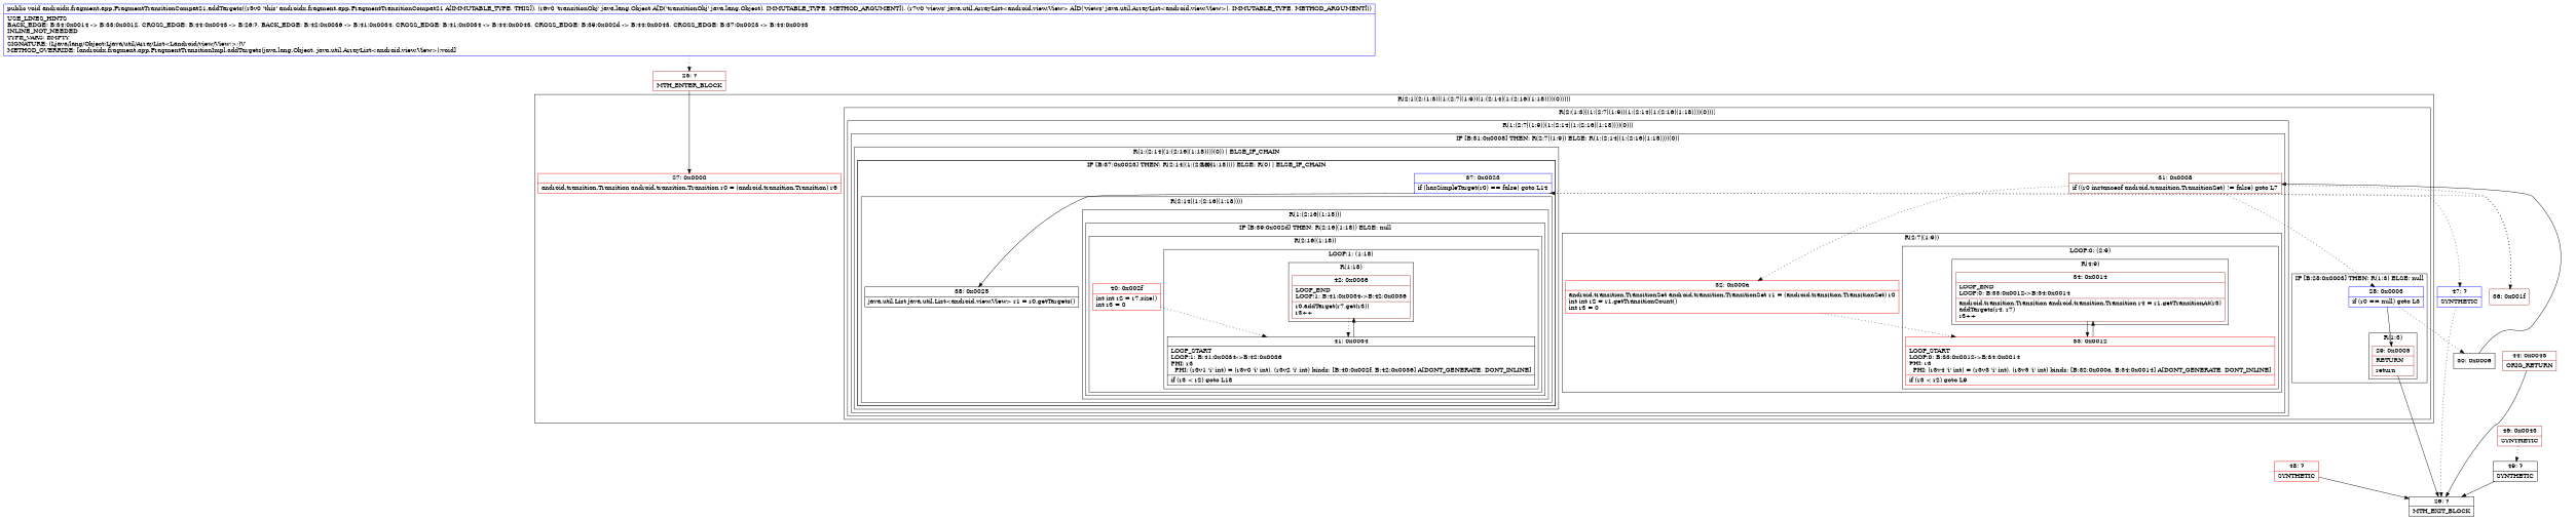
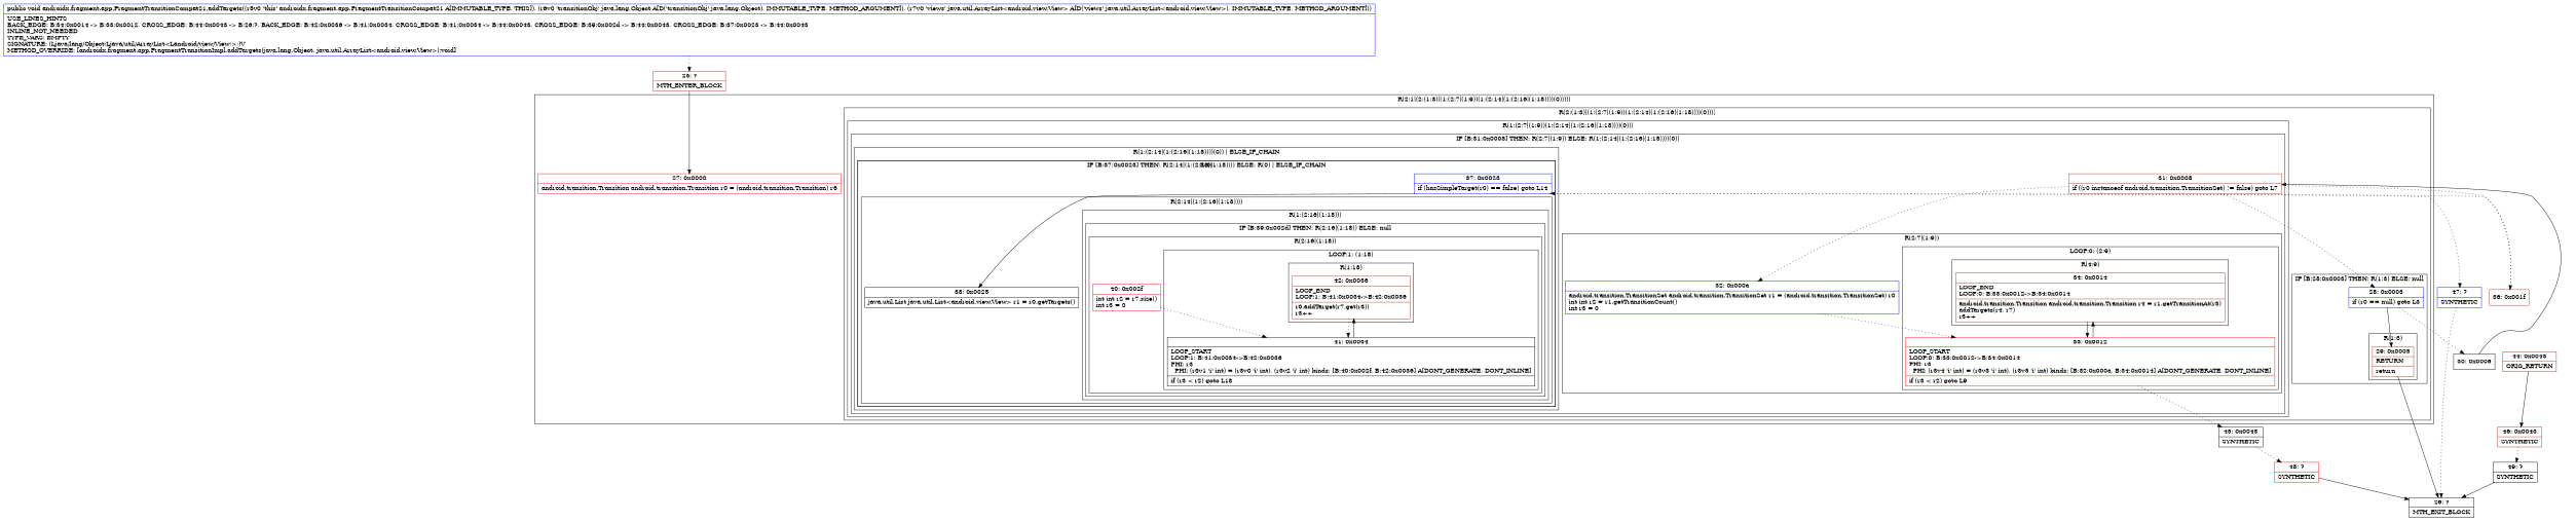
  digraph {
    node [color=brown shape=record]
    edge [style=dotted]
    n1 [label="{29\:\ 0x0005|RETURN\l|return\l}"]
    n2 [color=blue label="{28\:\ 0x0003|if (r0 == null) goto L3\l}"]
    n3 [label="{34\:\ 0x0014|LOOP_END\lLOOP:0: B:33:0x0012\-\>B:34:0x0014\l|android.transition.Transition android.transition.Transition r4 = r1.getTransitionAt(r3)\laddTargets(r4, r7)\lr3++\l}"]
    n4 [color=red label="{33\:\ 0x0012|LOOP_START\lLOOP:0: B:33:0x0012\-\>B:34:0x0014\lPHI: r3 \l  PHI: (r3v4 'i' int) = (r3v3 'i' int), (r3v5 'i' int) binds: [B:32:0x000a, B:34:0x0014] A[DONT_GENERATE, DONT_INLINE]\l|if (r3 \< r2) goto L9\l}"]
-   n5 [color=red label="{32\:\ 0x000a|android.transition.TransitionSet android.transition.TransitionSet r1 = (android.transition.TransitionSet) r0\lint int r2 = r1.getTransitionCount()\lint r3 = 0\l}"]
+   n5 [color=blue label="{32\:\ 0x000a|android.transition.TransitionSet android.transition.TransitionSet r1 = (android.transition.TransitionSet) r0\lint int r2 = r1.getTransitionCount()\lint r3 = 0\l}"]
    n6 [label="{42\:\ 0x0036|LOOP_END\lLOOP:1: B:41:0x0034\-\>B:42:0x0036\l|r0.addTarget(r7.get(r3))\lr3++\l}"]
    n7 [color=black label="{41\:\ 0x0034|LOOP_START\lLOOP:1: B:41:0x0034\-\>B:42:0x0036\lPHI: r3 \l  PHI: (r3v1 'i' int) = (r3v0 'i' int), (r3v2 'i' int) binds: [B:40:0x002f, B:42:0x0036] A[DONT_GENERATE, DONT_INLINE]\l|if (r3 \< r2) goto L18\l}"]
    n8 [color=red label="{40\:\ 0x002f|int int r2 = r7.size()\lint r3 = 0\l}"]
    n9 [color=black label="{38\:\ 0x0025|java.util.List java.util.List\<android.view.View\> r1 = r0.getTargets()\l}"]
    n10 [color=blue label="{37\:\ 0x0023|if (hasSimpleTarget(r0) == false) goto L14\l}"]
    n11 [label="{31\:\ 0x0008|if ((r0 instanceof android.transition.TransitionSet) != false) goto L7\l}"]
    n12 [color=red label="{27\:\ 0x0000|android.transition.Transition android.transition.Transition r0 = (android.transition.Transition) r6\l}"]
    n13 [color=black label="{26\:\ ?|MTH_EXIT_BLOCK\l}"]
    n14 [color=black label="{30\:\ 0x0006}"]
+   n15 [color=black label="{45\:\ 0x0043|SYNTHETIC\l}"]
    n16 [color=blue label="{47\:\ ?|SYNTHETIC\l}"]
    n17 [label="{36\:\ 0x001f}"]
    n18 [color=red label="{48\:\ ?|SYNTHETIC\l}"]
    n19 [label="{44\:\ 0x0043|ORIG_RETURN\l}"]
    n20 [label="{46\:\ 0x0043|SYNTHETIC\l}"]
    n21 [color=black label="{49\:\ ?|SYNTHETIC\l}"]
    n22 [label="{25\:\ ?|MTH_ENTER_BLOCK\l}"]
    n23 [color=blue label="{public void androidx.fragment.app.FragmentTransitionCompat21.addTargets((r5v0 'this' androidx.fragment.app.FragmentTransitionCompat21 A[IMMUTABLE_TYPE, THIS]), (r6v0 'transitionObj' java.lang.Object A[D('transitionObj' java.lang.Object), IMMUTABLE_TYPE, METHOD_ARGUMENT]), (r7v0 'views' java.util.ArrayList\<android.view.View\> A[D('views' java.util.ArrayList\<android.view.View\>), IMMUTABLE_TYPE, METHOD_ARGUMENT]))  | USE_LINES_HINTS\lBACK_EDGE: B:34:0x0014 \-\> B:33:0x0012, CROSS_EDGE: B:44:0x0043 \-\> B:26:?, BACK_EDGE: B:42:0x0036 \-\> B:41:0x0034, CROSS_EDGE: B:41:0x0034 \-\> B:44:0x0043, CROSS_EDGE: B:39:0x002d \-\> B:44:0x0043, CROSS_EDGE: B:37:0x0023 \-\> B:44:0x0043\lINLINE_NOT_NEEDED\lTYPE_VARS: EMPTY\lSIGNATURE: (Ljava\/lang\/Object;Ljava\/util\/ArrayList\<Landroid\/view\/View;\>;)V\lMETHOD_OVERRIDE: [androidx.fragment.app.FragmentTransitionImpl.addTargets(java.lang.Object, java.util.ArrayList\<android.view.View\>):void]\l}"]
    subgraph cluster_1 {
      label="R(2:1|(2:(1:3)|(1:(2:7|(1:9))(1:(2:14|(1:(2:16|(1:18))))(0)))))"
      n12
      subgraph cluster_2 {
        label="R(2:(1:3)|(1:(2:7|(1:9))(1:(2:14|(1:(2:16|(1:18))))(0))))"
        subgraph cluster_3 {
          label="IF [B:28:0x0003] THEN: R(1:3) ELSE: null"
          n2
          subgraph cluster_4 {
            label="R(1:3)"
            n1
          }
        }
        subgraph cluster_5 {
          label="R(1:(2:7|(1:9))(1:(2:14|(1:(2:16|(1:18))))(0)))"
          subgraph cluster_6 {
            label="IF [B:31:0x0008] THEN: R(2:7|(1:9)) ELSE: R(1:(2:14|(1:(2:16|(1:18))))(0))"
            n11
            subgraph cluster_7 {
              label="R(2:7|(1:9))"
              n5
              subgraph cluster_8 {
                label="LOOP:0: (2:9)"
                n4
                subgraph cluster_9 {
                  label="R(4:9)"
                  n3
                }
              }
            }
            subgraph cluster_10 {
              label="R(1:(2:14|(1:(2:16|(1:18))))(0)) | ELSE_IF_CHAIN\l"
              subgraph cluster_11 {
                label="IF [B:37:0x0023] THEN: R(2:14|(1:(2:16|(1:18)))) ELSE: R(0) | ELSE_IF_CHAIN\l"
                n10
                subgraph cluster_12 {
                  label="R(2:14|(1:(2:16|(1:18))))"
                  n9
                  subgraph cluster_13 {
                    label="R(1:(2:16|(1:18)))"
                    subgraph cluster_14 {
                      label="IF [B:39:0x002d] THEN: R(2:16|(1:18)) ELSE: null"
                      subgraph cluster_15 {
                        label="R(2:16|(1:18))"
                        n8
                        subgraph cluster_16 {
                          label="LOOP:1: (1:18)"
                          n7
                          subgraph cluster_17 {
                            label="R(1:18)"
                            n6
                          }
                        }
                      }
                    }
                  }
                }
                subgraph cluster_18 {
                  label="R(0)"
                }
              }
            }
          }
        }
      }
    }
    n1 -> n13 [style=solid]
    n2 -> n1 [style=solid]
    n2 -> n14
    n3 -> n4 [style=solid]
    n4 -> n3 [style=solid]
+   n4 -> n15
    n5 -> n4
    n6 -> n7
    n7 -> n6 [style=solid]
    n8 -> n7
    n10 -> n9 [style=solid]
    n10 -> n16
    n11 -> n2
    n11 -> n5
    n11 -> n17
    n14 -> n11 [style=solid]
+   n15 -> n18
    n16 -> n13
    n17 -> n10
    n18 -> n13 [style=solid]
-   n19 -> n13 [style=solid]
+   n19 -> n20 [style=solid]
    n20 -> n21
    n21 -> n13 [style=solid]
    n22 -> n12 [style=solid]
    n23 -> n22
  }
